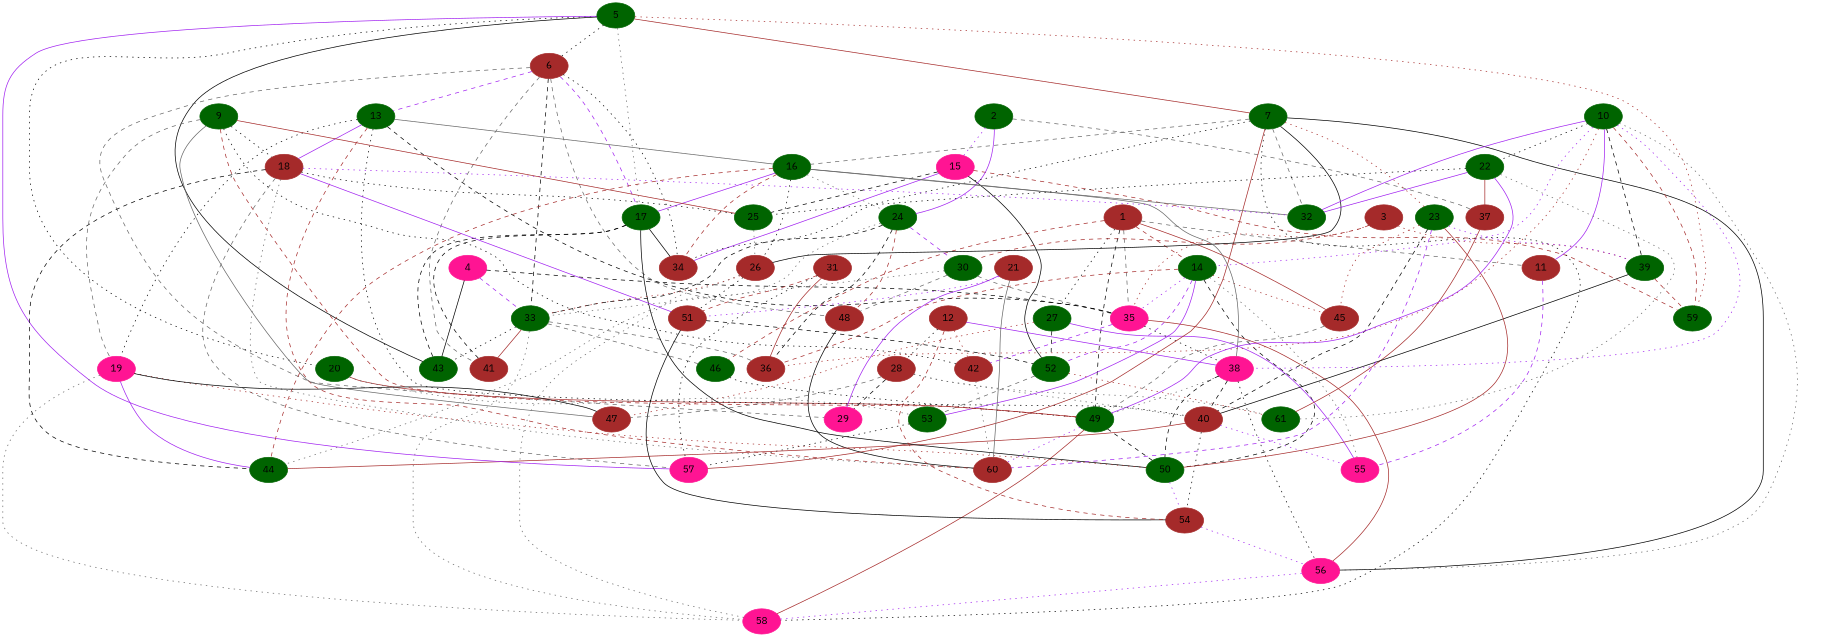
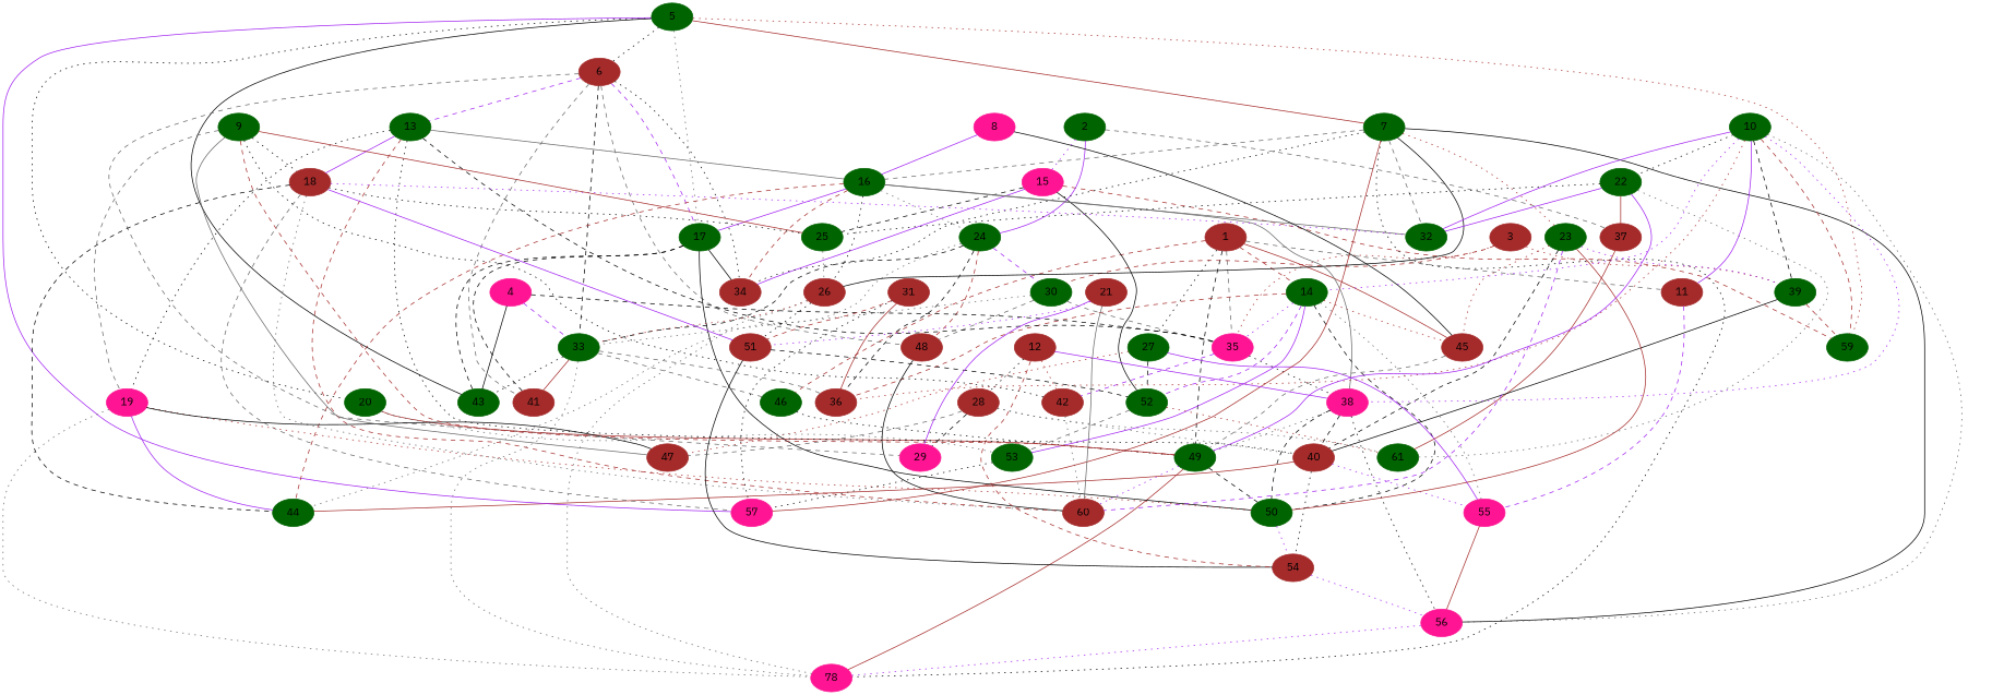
  graph {
    fontname="IBM Plex Sans"
    node [color=darkgreen fontname="IBM Plex Sans" style=filled]
    edge [color=black fontname="IBM Plex Sans" style=dotted weight=1.0]
    1 [color=brown]
    11 [color=brown]
    14
    27
    35 [color=deeppink]
    45 [color=brown]
    46
    49
    55 [color=deeppink]
    36 [color=brown]
    50
    52
    53
    47 [color=brown]
    56 [color=deeppink]
    42 [color=brown]
    38 [color=deeppink]
-   58 [color=deeppink]
+   58 [color=deeppink label=78]
    60 [color=brown]
    15 [color=deeppink]
    2
    24
    37 [color=brown]
    59
    34 [color=brown]
    25
    30
    33
    48 [color=brown]
    44
    61
    3 [color=brown]
    39
    40 [color=brown]
    4 [color=deeppink]
    43
    41 [color=brown]
    5
    6 [color=brown]
    7
    17
    20
    57 [color=deeppink]
    13
    29 [color=deeppink]
    16
    23
    26 [color=brown]
    32
    18 [color=brown]
    19 [color=deeppink]
    51 [color=brown]
+   8 [color=deeppink]
    9
    10
    22
    12 [color=brown]
    28 [color=brown]
    54 [color=brown]
    21 [color=brown]
    31 [color=brown]
    1 -- 11 [color=gray40 style=dashed]
    1 -- 14 [color=brown style=dashed]
    1 -- 27
    1 -- 35 [color=gray40 style=dashed]
    1 -- 45 [color=brown style=solid]
    1 -- 46 [color=brown style=dashed]
    1 -- 49 [style=dashed]
    11 -- 55 [color=purple style=dashed]
    14 -- 35 [color=purple]
    14 -- 45 [color=brown]
    14 -- 55 [color=gray40]
    14 -- 36 [color=brown style=dashed]
    14 -- 50 [style=dashed]
    14 -- 52 [color=purple style=dashed]
    14 -- 53 [color=purple style=solid]
    27 -- 55 [color=purple style=solid]
    27 -- 52 [style=dashed]
    27 -- 47 [color=brown]
-   35 -- 56 [color=brown style=solid]
+   55 -- 56 [color=brown style=solid]
    35 -- 42 [color=purple style=dashed]
    35 -- 38 [weight=2.0]
    45 -- 49 [color=gray40 style=dashed]
    46 -- 49
    49 -- 50 [style=dashed]
    49 -- 58 [color=brown style=solid]
    49 -- 60 [color=purple]
    50 -- 54 [color=purple]
    52 -- 53 [color=gray40 style=dashed]
    52 -- 61 [color=brown]
    53 -- 57
    56 -- 58 [color=purple]
    42 -- 60 [color=gray40]
    38 -- 49 [color=gray40]
    38 -- 50 [style=dashed]
    38 -- 56
    38 -- 40 [style=dashed]
    15 -- 52 [style=solid]
    15 -- 59 [color=brown style=dashed]
    15 -- 34 [color=purple style=solid]
    15 -- 25 [style=dashed]
    2 -- 15 [color=purple]
    2 -- 24 [color=purple style=solid]
    2 -- 37 [color=gray40 style=dashed]
    24 -- 36 [style=dashed]
    24 -- 30 [color=purple style=dashed]
    24 -- 33 [style=dashed]
    24 -- 48 [color=brown style=dashed]
    24 -- 44 [color=gray40 weight=2.0]
    37 -- 61 [color=brown style=solid]
    25 -- 26 [color=gray40]
    30 -- 35 [color=gray40 style=dashed]
    30 -- 33 [color=gray40]
    30 -- 48 [color=gray40 style=dashed]
    33 -- 46 [color=gray40 style=dashed]
    33 -- 36 [color=gray40 style=dashed]
    33 -- 58 [color=gray40]
    33 -- 43
    33 -- 41 [color=brown style=solid]
    48 -- 60 [style=solid]
    3 -- 35 [color=brown]
    3 -- 30 [color=brown style=dashed]
    3 -- 39 [color=brown]
    39 -- 59 [color=brown style=dashed]
    39 -- 40 [style=solid weight=2.0]
    40 -- 55 [color=purple weight=2.0]
    40 -- 44 [color=brown style=solid]
    40 -- 54
    4 -- 35 [style=dashed]
    4 -- 33 [color=purple style=dashed]
    4 -- 43 [style=solid]
    5 -- 59 [color=brown]
    5 -- 43 [style=solid]
    5 -- 6
    5 -- 7 [color=brown style=solid]
    5 -- 17 [color=gray40 weight=2.0]
    5 -- 20
    5 -- 57 [color=purple style=solid]
    6 -- 34
    6 -- 33 [style=dashed]
    6 -- 48 [color=gray40 style=dashed]
    6 -- 41 [color=gray40 style=dashed]
    6 -- 17 [color=purple style=dashed]
    6 -- 13 [color=purple style=dashed]
    6 -- 29 [color=gray40 style=dashed]
    7 -- 56 [style=solid]
    7 -- 58
    7 -- 34
    7 -- 57 [color=brown style=solid]
    7 -- 16 [color=gray40 style=dashed]
    7 -- 23 [color=brown]
    7 -- 26 [style=solid]
    7 -- 32 [color=gray40 style=dashed]
    17 -- 50 [style=solid]
    17 -- 34 [style=solid]
    17 -- 43 [style=dashed]
    17 -- 41 [style=dashed weight=3.0]
    20 -- 49 [color=brown style=solid]
    20 -- 53 [color=gray40]
    13 -- 35 [style=dashed]
    13 -- 60 [color=brown style=dashed]
    13 -- 40
    13 -- 16 [color=gray40 style=solid]
    13 -- 18 [color=purple style=solid]
    13 -- 19
    16 -- 38 [color=gray40 style=solid]
    16 -- 24 [color=gray40]
    16 -- 34 [color=brown style=dashed]
    16 -- 44 [color=brown style=dashed]
    16 -- 17 [color=purple style=solid]
    16 -- 26 [weight=2.0]
    16 -- 32 [color=gray40 style=solid]
    23 -- 45 [color=brown]
    23 -- 50 [color=brown style=solid]
    23 -- 60 [color=purple style=dashed]
    23 -- 39 [color=purple]
    23 -- 40 [style=dashed]
    26 -- 58 [color=gray40]
    26 -- 33 [color=brown]
    26 -- 51
    18 -- 60 [color=gray40]
    18 -- 25
    18 -- 44 [style=dashed]
    18 -- 57 [color=gray40 style=dashed]
    18 -- 32 [color=purple]
    18 -- 51 [color=purple style=solid]
    19 -- 50 [color=brown]
    19 -- 47 [style=solid]
    19 -- 58 [color=gray40]
    19 -- 44 [color=purple style=solid]
    51 -- 52 [style=dashed weight=2.0]
    51 -- 54 [style=solid]
+   8 -- 45 [style=solid]
+   8 -- 16 [color=purple style=solid]
    9 -- 49 [color=brown style=dashed]
    9 -- 47 [color=gray40 style=solid]
    9 -- 42
    9 -- 25 [color=brown style=solid]
    9 -- 18
    9 -- 19 [color=gray40 style=dashed]
    10 -- 11 [color=purple style=solid]
    10 -- 14 [color=purple]
    10 -- 36 [color=brown]
    10 -- 56 [color=gray40]
    10 -- 38 [color=purple]
    10 -- 59 [color=brown style=dashed]
    10 -- 39 [style=dashed]
    10 -- 32 [color=purple style=solid]
    10 -- 22
    22 -- 49 [color=purple style=solid]
    22 -- 37 [color=brown style=solid]
    22 -- 25
    22 -- 61 [color=gray40]
    22 -- 32 [color=purple style=solid]
    12 -- 42 [color=brown]
    12 -- 38 [color=purple style=solid]
    12 -- 28
    12 -- 54 [color=brown style=dashed]
    28 -- 47 [color=gray40 style=dashed]
    28 -- 61 [color=gray40]
    28 -- 40 [color=gray40]
    28 -- 29 [style=dashed]
    54 -- 56 [color=purple weight=2.0]
    21 -- 60 [color=gray40 style=solid weight=2.0]
    21 -- 29 [color=purple style=solid]
    21 -- 51 [color=purple]
    31 -- 36 [color=brown style=solid]
    31 -- 57
    31 -- 51 [color=brown style=dashed weight=2.0]
  }
